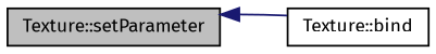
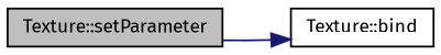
  digraph {
    rankdir=LR
    fontname="Fira Sans"
    node [color=black fontname="Fira Sans" fontsize=10 shape=record style=filled]
    n1 [fillcolor=grey75 fontcolor=black height=0.2 label="Texture::setParameter" width=0.4]
    n2 [fillcolor=white height=0.2 label="Texture::bind" width=0.4]
-   n2 -> n1 [color=midnightblue fontname="Fira Sans" fontsize=10 labelfontname=Helvetica labelfontsize=10 style=solid]
+   n1 -> n2 [color=midnightblue fontname="Fira Sans" fontsize=10 labelfontname=Helvetica labelfontsize=10 style=solid]
  }
